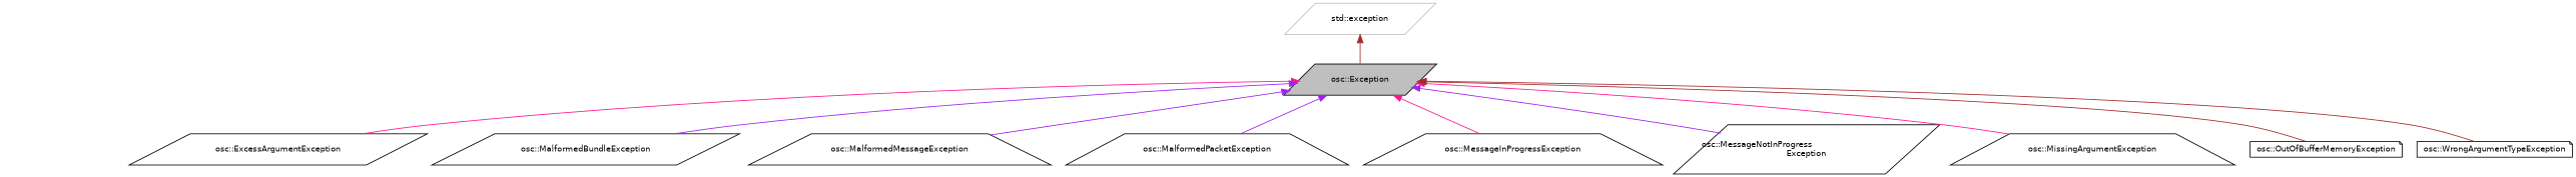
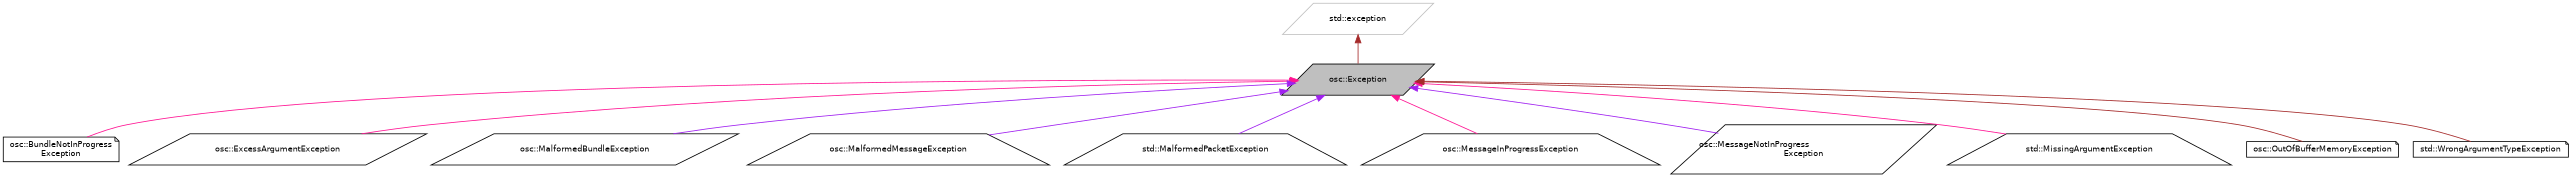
  digraph {
    rankdir=TB
    node [color=black fillcolor=white fontname=Helvetica fontsize=10 shape=parallelogram style=filled]
    edge [color=deeppink dir=back fontname=Helvetica fontsize=10 labelfontname=Helvetica labelfontsize=10 style=solid]
    n1 [fillcolor=grey75 fontcolor=black height=0.2 label="osc::Exception" width=0.4]
+   n2 [height=0.2 label="osc::BundleNotInProgress\lException" shape=note width=0.4]
    n3 [height=0.2 label="osc::ExcessArgumentException" width=0.4]
    n4 [height=0.2 label="osc::MalformedBundleException" width=0.4]
    n5 [height=0.2 label="osc::MalformedMessageException" shape=trapezium width=0.4]
-   n6 [height=0.2 label="osc::MalformedPacketException" shape=trapezium width=0.4]
+   n6 [height=0.2 label="std::MalformedPacketException" shape=trapezium width=0.4]
    n7 [height=0.2 label="osc::MessageInProgressException" shape=trapezium width=0.4]
    n8 [height=0.2 label="osc::MessageNotInProgress\lException" width=0.4]
-   n9 [height=0.2 label="osc::MissingArgumentException" shape=trapezium width=0.4]
+   n9 [height=0.2 label="std::MissingArgumentException" shape=trapezium width=0.4]
    n10 [height=0.2 label="osc::OutOfBufferMemoryException" shape=note width=0.4]
-   n11 [height=0.2 label="osc::WrongArgumentTypeException" shape=note width=0.4]
+   n11 [height=0.2 label="std::WrongArgumentTypeException" shape=note width=0.4]
    n12 [color=grey75 height=0.2 label="std::exception" width=0.4]
+   n1 -> n2
    n1 -> n3
    n1 -> n4 [color=purple]
    n1 -> n5 [color=purple]
    n1 -> n6 [color=purple]
    n1 -> n7
    n1 -> n8 [color=purple]
    n1 -> n9
    n1 -> n10 [color=brown]
    n1 -> n11 [color=brown]
    n12 -> n1 [color=brown]
  }
